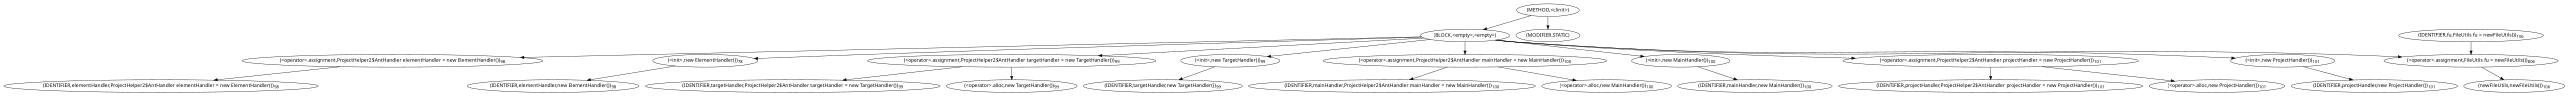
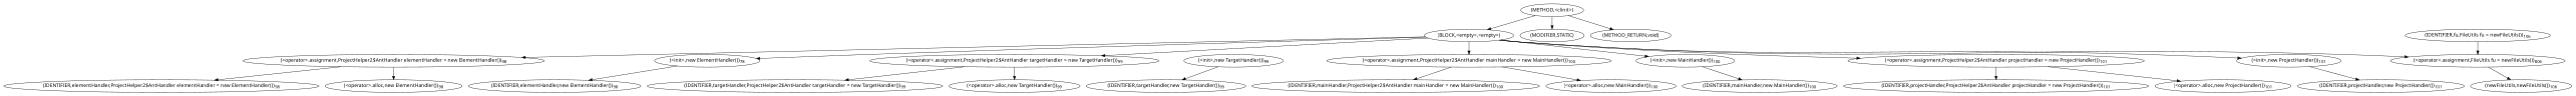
  digraph {
    fontname="Noto Sans"
    node [fontname="Noto Sans"]
    edge [fontname="Noto Sans"]
    n1 [label=<(METHOD,&lt;clinit&gt;)>]
    n2 [label=<(BLOCK,&lt;empty&gt;,&lt;empty&gt;)>]
    n3 [label=<(MODIFIER,STATIC)>]
+   n4 [label=<(METHOD_RETURN,void)>]
    n5 [label=<(&lt;operator&gt;.assignment,ProjectHelper2$AntHandler elementHandler = new ElementHandler())<SUB>98</SUB>>]
    n6 [label=<(&lt;init&gt;,new ElementHandler())<SUB>78</SUB>>]
    n7 [label=<(&lt;operator&gt;.assignment,ProjectHelper2$AntHandler targetHandler = new TargetHandler())<SUB>99</SUB>>]
    n8 [label=<(&lt;init&gt;,new TargetHandler())<SUB>99</SUB>>]
    n9 [label=<(&lt;operator&gt;.assignment,ProjectHelper2$AntHandler mainHandler = new MainHandler())<SUB>100</SUB>>]
    n10 [label=<(&lt;init&gt;,new MainHandler())<SUB>100</SUB>>]
    n11 [label=<(&lt;operator&gt;.assignment,ProjectHelper2$AntHandler projectHandler = new ProjectHandler())<SUB>101</SUB>>]
    n12 [label=<(&lt;init&gt;,new ProjectHandler())<SUB>101</SUB>>]
    n13 [label=<(&lt;operator&gt;.assignment,FileUtils fu = newFileUtils())<SUB>806</SUB>>]
    n14 [label=<(IDENTIFIER,elementHandler,ProjectHelper2$AntHandler elementHandler = new ElementHandler())<SUB>98</SUB>>]
+   n15 [label=<(&lt;operator&gt;.alloc,new ElementHandler())<SUB>98</SUB>>]
    n16 [label=<(IDENTIFIER,elementHandler,new ElementHandler())<SUB>98</SUB>>]
    n17 [label=<(IDENTIFIER,targetHandler,ProjectHelper2$AntHandler targetHandler = new TargetHandler())<SUB>99</SUB>>]
    n18 [label=<(&lt;operator&gt;.alloc,new TargetHandler())<SUB>99</SUB>>]
    n19 [label=<(IDENTIFIER,targetHandler,new TargetHandler())<SUB>99</SUB>>]
    n20 [label=<(IDENTIFIER,mainHandler,ProjectHelper2$AntHandler mainHandler = new MainHandler())<SUB>100</SUB>>]
    n21 [label=<(&lt;operator&gt;.alloc,new MainHandler())<SUB>100</SUB>>]
    n22 [label=<(IDENTIFIER,mainHandler,new MainHandler())<SUB>100</SUB>>]
    n23 [label=<(IDENTIFIER,projectHandler,ProjectHelper2$AntHandler projectHandler = new ProjectHandler())<SUB>101</SUB>>]
    n24 [label=<(&lt;operator&gt;.alloc,new ProjectHandler())<SUB>101</SUB>>]
    n25 [label=<(IDENTIFIER,projectHandler,new ProjectHandler())<SUB>101</SUB>>]
    n26 [label=<(newFileUtils,newFileUtils())<SUB>106</SUB>>]
    n27 [label=<(IDENTIFIER,fu,FileUtils fu = newFileUtils())<SUB>106</SUB>>]
    n1 -> n2
    n1 -> n3
+   n1 -> n4
    n2 -> n5
    n2 -> n6
    n2 -> n7
-   n2 -> n8
    n2 -> n9
    n2 -> n10
    n2 -> n11
    n2 -> n12
    n2 -> n13
    n5 -> n14
+   n5 -> n15
    n6 -> n16
    n7 -> n17
    n7 -> n18
    n8 -> n19
    n9 -> n20
    n9 -> n21
    n10 -> n22
    n11 -> n23
    n11 -> n24
    n12 -> n25
    n13 -> n26
    n27 -> n13
  }
